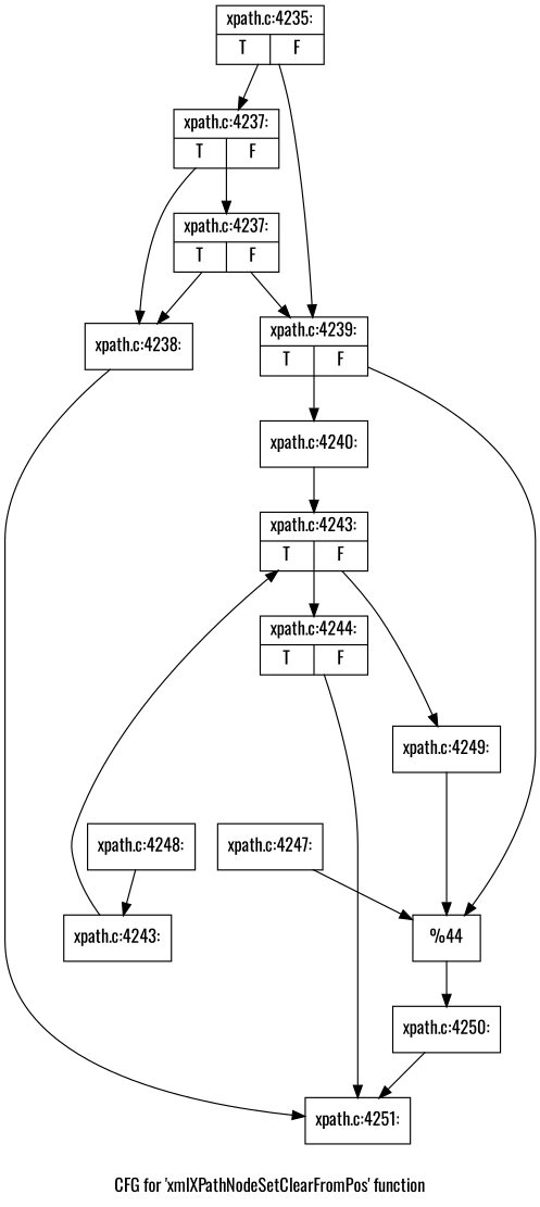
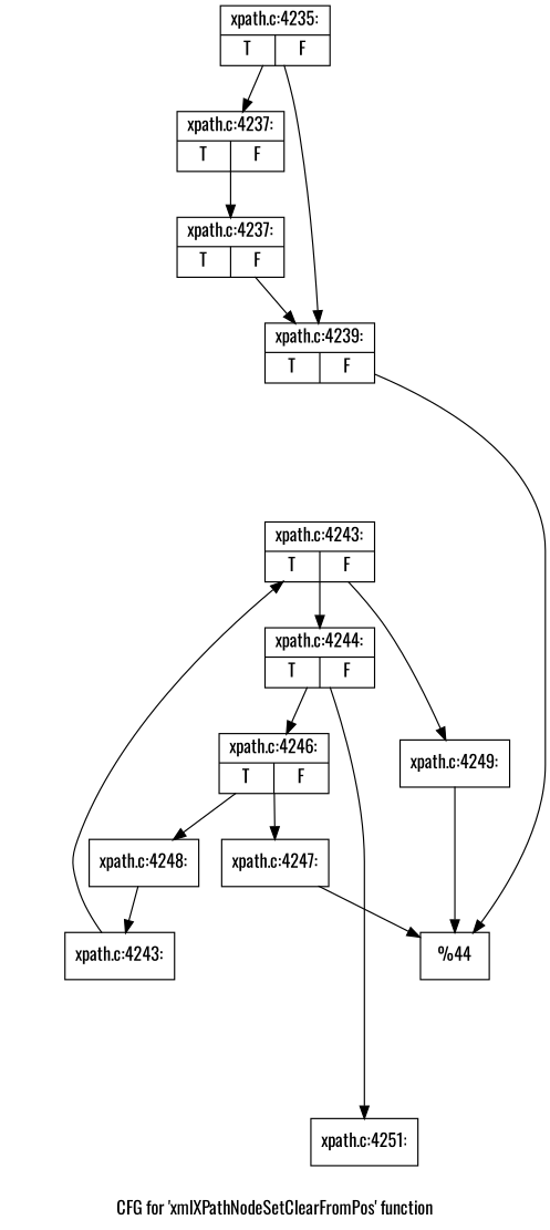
  digraph {
    fontname=Oswald
    label="CFG for 'xmlXPathNodeSetClearFromPos' function"
    node [fontname=Oswald shape=record]
    edge [fontname=Oswald]
    n1 [label="{xpath.c:4235:|{<s0>T|<s1>F}}"]
    n2 [label="{xpath.c:4237:|{<s0>T|<s1>F}}"]
    n3 [label="{xpath.c:4239:|{<s0>T|<s1>F}}"]
-   n4 [label="{xpath.c:4238:}"]
    n5 [label="{xpath.c:4251:}"]
    n6 [label="{xpath.c:4237:|{<s0>T|<s1>F}}"]
-   n7 [label="{xpath.c:4240:}"]
    n8 [label="{%44}"]
    n9 [label="{xpath.c:4243:|{<s0>T|<s1>F}}"]
-   n10 [label="{xpath.c:4250:}"]
    n11 [label="{xpath.c:4244:|{<s0>T|<s1>F}}"]
    n12 [label="{xpath.c:4249:}"]
+   n13 [label="{xpath.c:4246:|{<s0>T|<s1>F}}"]
    n14 [label="{xpath.c:4248:}"]
    n15 [label="{xpath.c:4247:}"]
    n16 [label="{xpath.c:4243:}"]
    n1 -> n2
    n1 -> n3
-   n2 -> n4
    n2 -> n6
-   n3 -> n7
    n3 -> n8
-   n4 -> n5
    n6 -> n3
-   n6 -> n4
-   n7 -> n9
-   n8 -> n10
    n9 -> n11
    n9 -> n12
-   n10 -> n5
    n11 -> n5
+   n11 -> n13
    n12 -> n8
+   n13 -> n14
+   n13 -> n15
    n14 -> n16
    n15 -> n8
    n16 -> n9
  }
